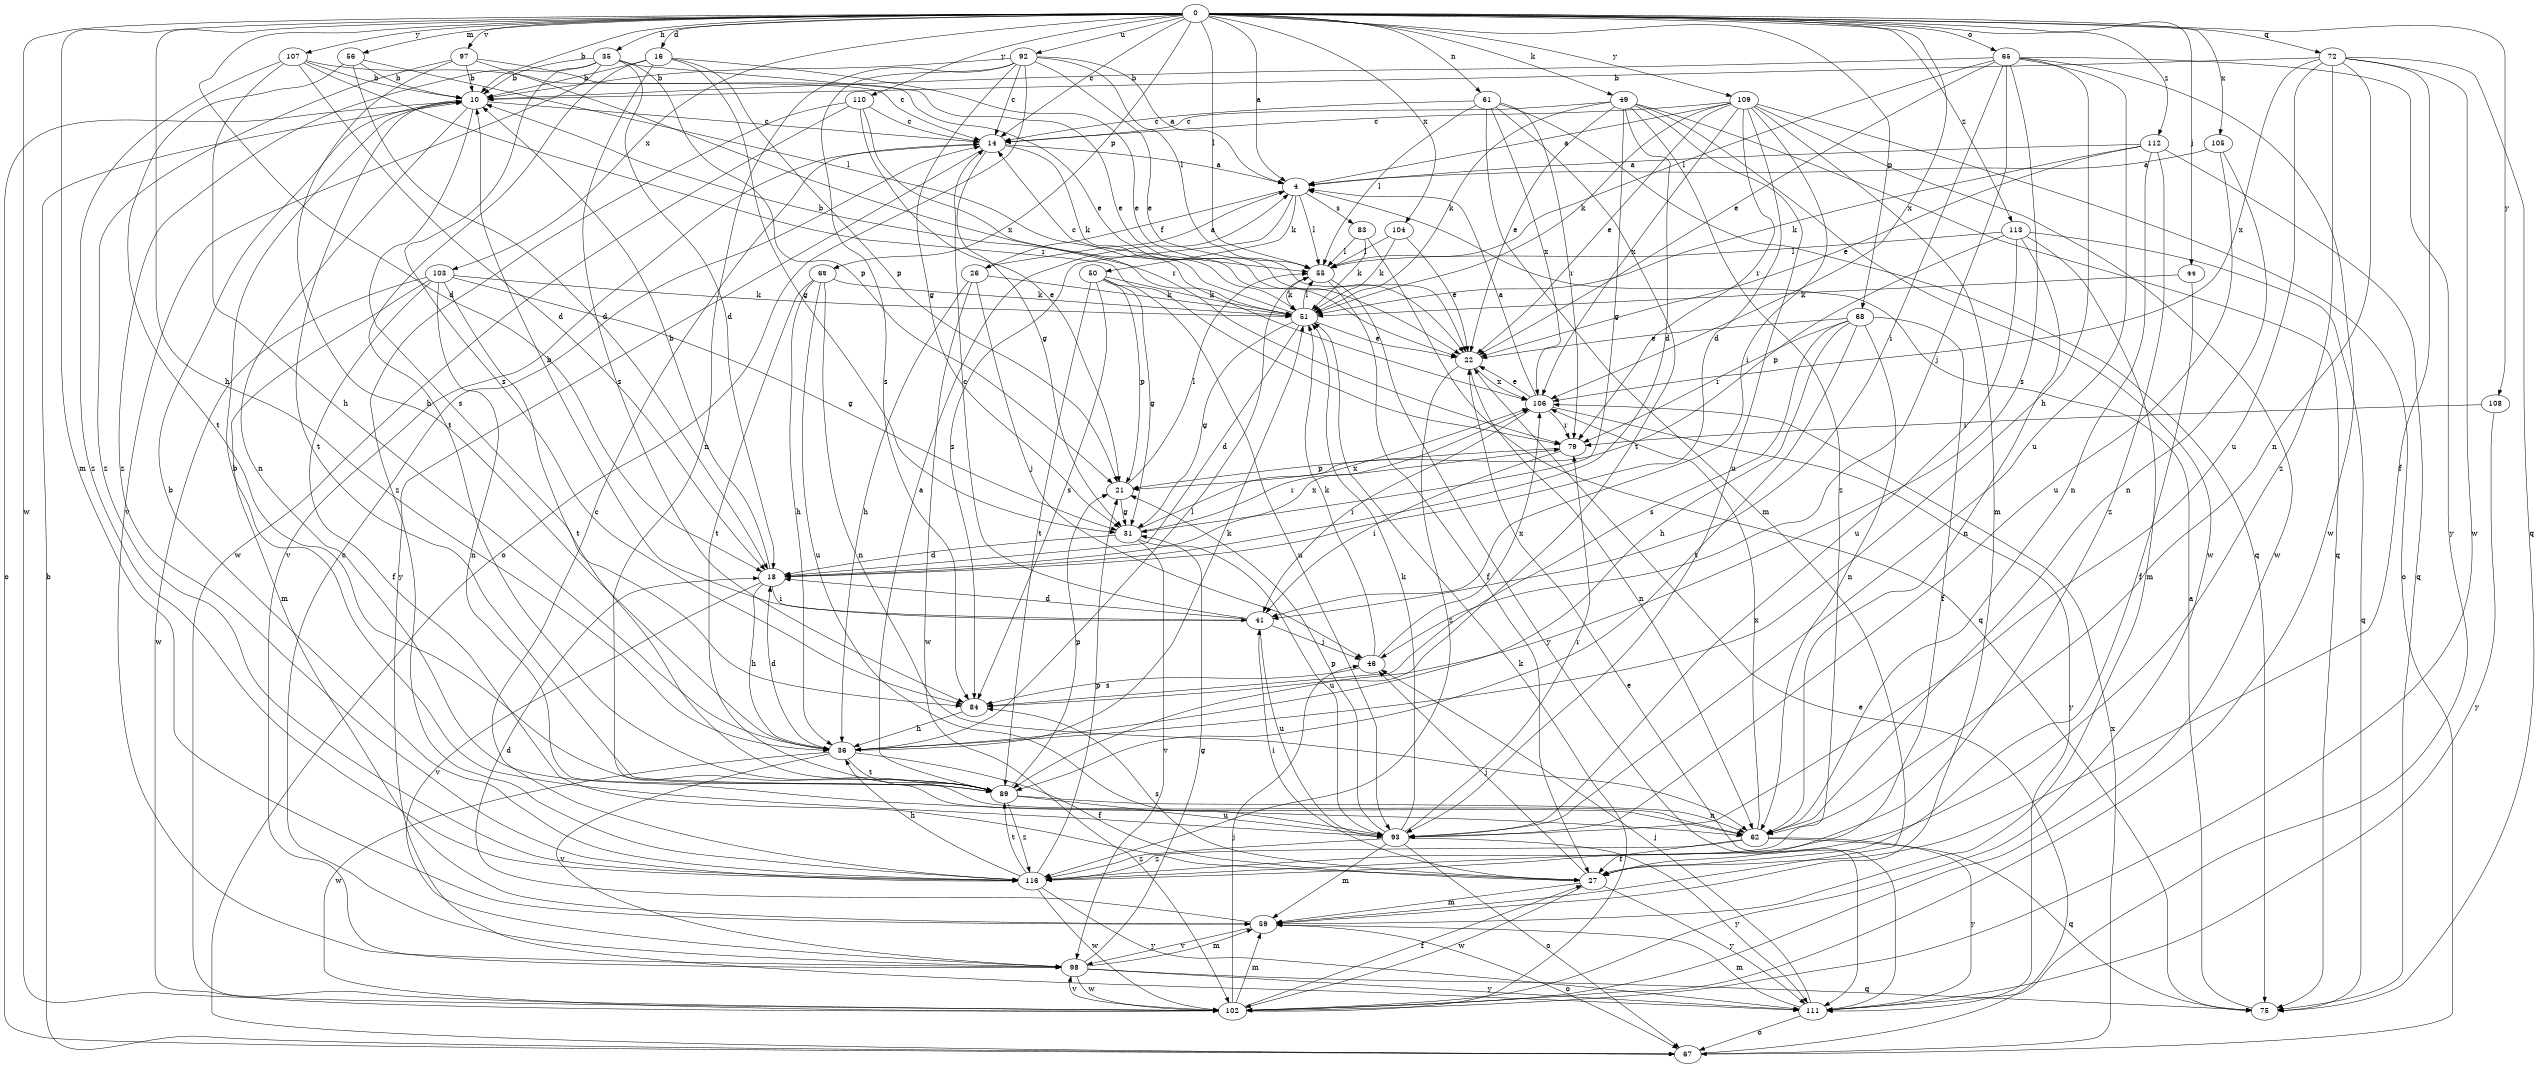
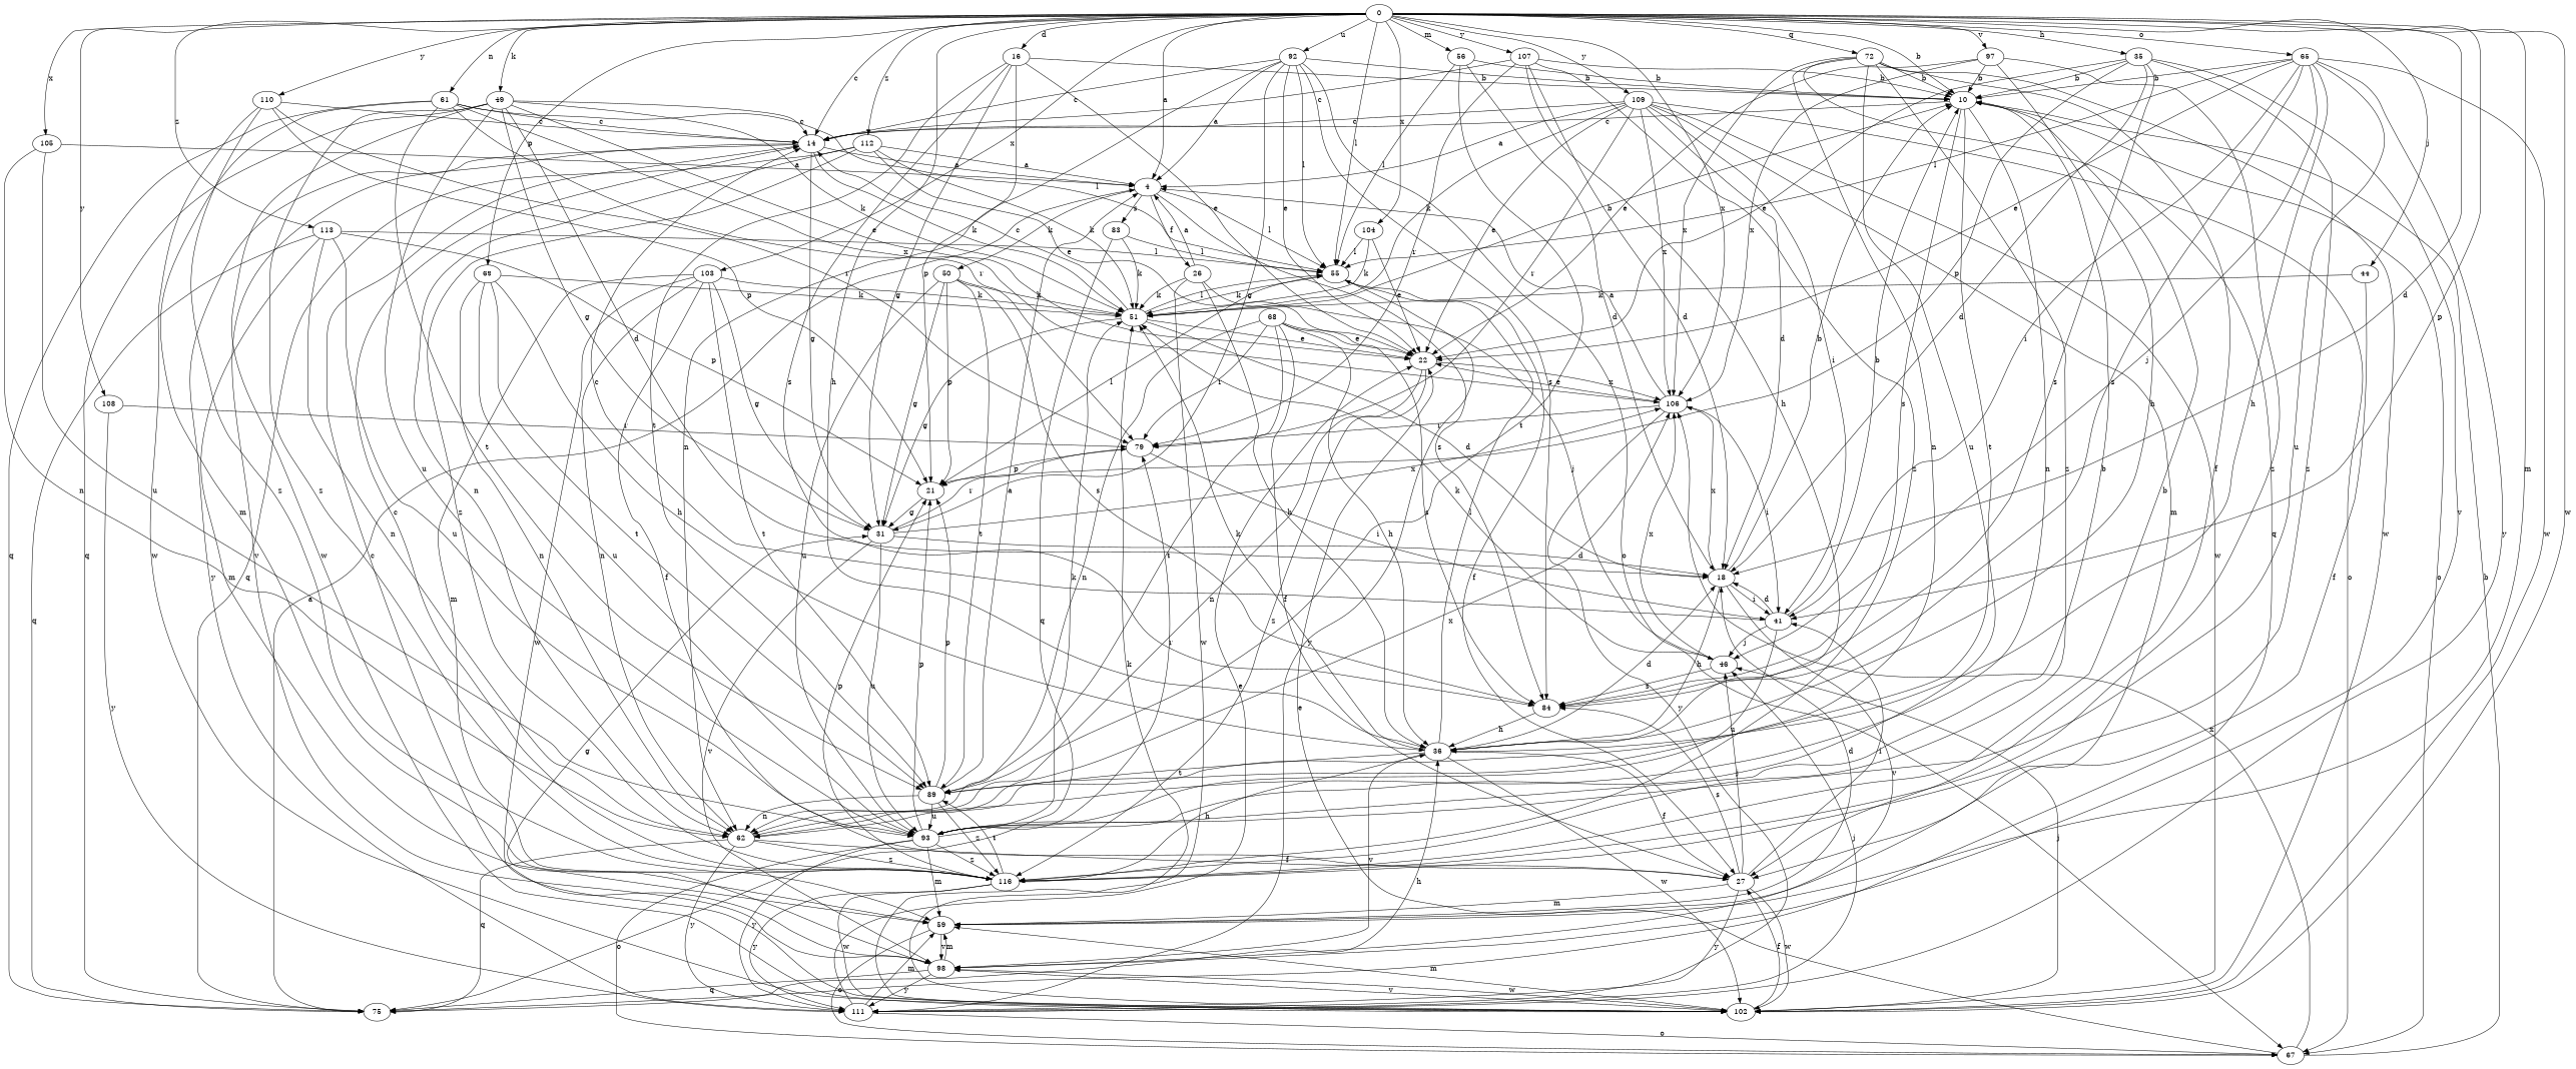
  strict digraph {
    0
    10
    14
    16
    18
    35
    36
    44
    49
    55
    56
    59
    61
    65
    68
    69
    72
    92
    97
    102
    103
    104
    105
    106
    107
    108
    109
    110
    112
    113
    4
    84
    62
    67
    89
    31
    51
    98
    111
    22
    n41 [label=21]
    41
    116
    27
    93
    75
    79
    46
    26
    50
    83
    0 -> 10 [label=b]
    0 -> 14 [label=c]
    0 -> 16 [label=d]
    0 -> 18 [label=d]
    0 -> 35 [label=h]
    0 -> 36 [label=h]
    0 -> 44 [label=j]
    0 -> 49 [label=k]
    0 -> 55 [label=l]
    0 -> 56 [label=m]
    0 -> 59 [label=m]
    0 -> 61 [label=n]
    0 -> 65 [label=o]
-   0 -> 68 [label=p]
+   0 -> 41 [label=p]
    0 -> 69 [label=p]
    0 -> 72 [label=q]
    0 -> 92 [label=u]
    0 -> 97 [label=v]
    0 -> 102 [label=w]
    0 -> 103 [label=x]
    0 -> 104 [label=x]
    0 -> 105 [label=x]
    0 -> 106 [label=x]
    0 -> 107 [label=y]
    0 -> 108 [label=y]
    0 -> 109 [label=y]
    0 -> 110 [label=y]
    0 -> 112 [label=z]
    0 -> 113 [label=z]
    0 -> 4 [label=a]
    10 -> 14 [label=c]
    10 -> 84 [label=s]
    10 -> 62 [label=n]
    10 -> 67 [label=o]
    10 -> 89 [label=t]
    14 -> 4 [label=a]
    14 -> 31 [label=g]
    14 -> 51 [label=k]
    14 -> 98 [label=v]
    14 -> 111 [label=y]
    16 -> 10 [label=b]
    16 -> 84 [label=s]
    16 -> 89 [label=t]
    16 -> 31 [label=g]
    16 -> 22 [label=e]
    16 -> n41 [label=p]
    18 -> 10 [label=b]
    18 -> 36 [label=h]
    18 -> 106 [label=x]
    18 -> 98 [label=v]
    18 -> 41 [label=i]
    35 -> 10 [label=b]
    35 -> 18 [label=d]
    35 -> 84 [label=s]
    35 -> 98 [label=v]
    35 -> 22 [label=e]
    35 -> n41 [label=p]
    35 -> 116 [label=z]
    36 -> 18 [label=d]
    36 -> 55 [label=l]
    36 -> 102 [label=w]
    36 -> 89 [label=t]
    36 -> 51 [label=k]
    36 -> 98 [label=v]
    36 -> 27 [label=f]
    44 -> 51 [label=k]
    44 -> 27 [label=f]
    49 -> 14 [label=c]
    49 -> 18 [label=d]
    49 -> 102 [label=w]
    49 -> 31 [label=g]
    49 -> 51 [label=k]
    49 -> 22 [label=e]
    49 -> 116 [label=z]
    49 -> 93 [label=u]
    49 -> 75 [label=q]
    55 -> 51 [label=k]
    55 -> 111 [label=y]
    55 -> 27 [label=f]
    56 -> 10 [label=b]
    56 -> 18 [label=d]
    56 -> 55 [label=l]
    56 -> 89 [label=t]
    59 -> 18 [label=d]
    59 -> 67 [label=o]
    59 -> 98 [label=v]
    61 -> 14 [label=c]
    61 -> 55 [label=l]
    61 -> 59 [label=m]
    61 -> 106 [label=x]
    61 -> 89 [label=t]
    61 -> 75 [label=q]
    61 -> 79 [label=r]
    65 -> 10 [label=b]
    65 -> 36 [label=h]
    65 -> 55 [label=l]
    65 -> 102 [label=w]
    65 -> 84 [label=s]
    65 -> 111 [label=y]
    65 -> 22 [label=e]
    65 -> 41 [label=i]
    65 -> 93 [label=u]
    65 -> 46 [label=j]
    68 -> 36 [label=h]
    68 -> 84 [label=s]
    68 -> 62 [label=n]
    68 -> 89 [label=t]
    68 -> 22 [label=e]
    68 -> 27 [label=f]
    68 -> 79 [label=r]
    69 -> 36 [label=h]
    69 -> 62 [label=n]
    69 -> 89 [label=t]
    69 -> 51 [label=k]
    69 -> 93 [label=u]
    72 -> 10 [label=b]
    72 -> 102 [label=w]
    72 -> 106 [label=x]
    72 -> 62 [label=n]
    72 -> 116 [label=z]
    72 -> 27 [label=f]
    72 -> 93 [label=u]
    72 -> 75 [label=q]
    92 -> 10 [label=b]
    92 -> 14 [label=c]
    92 -> 55 [label=l]
    92 -> 4 [label=a]
    92 -> 84 [label=s]
    92 -> 62 [label=n]
    92 -> 67 [label=o]
    92 -> 31 [label=g]
    92 -> 22 [label=e]
    97 -> 10 [label=b]
    97 -> 36 [label=h]
    97 -> 106 [label=x]
    97 -> 22 [label=e]
    97 -> 116 [label=z]
    102 -> 59 [label=m]
    102 -> 51 [label=k]
    102 -> 98 [label=v]
    102 -> 27 [label=f]
    102 -> 46 [label=j]
    103 -> 59 [label=m]
    103 -> 102 [label=w]
    103 -> 62 [label=n]
    103 -> 89 [label=t]
    103 -> 31 [label=g]
    103 -> 51 [label=k]
    103 -> 27 [label=f]
    104 -> 55 [label=l]
    104 -> 51 [label=k]
    104 -> 22 [label=e]
    105 -> 4 [label=a]
    105 -> 62 [label=n]
    105 -> 93 [label=u]
    106 -> 4 [label=a]
    106 -> 111 [label=y]
    106 -> 22 [label=e]
    106 -> 41 [label=i]
    106 -> 79 [label=r]
    107 -> 10 [label=b]
    107 -> 14 [label=c]
    107 -> 18 [label=d]
    107 -> 36 [label=h]
    107 -> 116 [label=z]
    107 -> 79 [label=r]
    108 -> 111 [label=y]
    108 -> 79 [label=r]
    109 -> 14 [label=c]
    109 -> 18 [label=d]
    109 -> 59 [label=m]
    109 -> 102 [label=w]
    109 -> 106 [label=x]
    109 -> 4 [label=a]
    109 -> 67 [label=o]
    109 -> 51 [label=k]
    109 -> 22 [label=e]
    109 -> 41 [label=i]
    109 -> 79 [label=r]
    110 -> 14 [label=c]
    110 -> 102 [label=w]
-   110 -> n41 [label=e]
+   110 -> n41 [label=p]
    110 -> 116 [label=z]
    110 -> 79 [label=r]
    112 -> 4 [label=a]
    112 -> 62 [label=n]
    112 -> 51 [label=k]
    112 -> 22 [label=e]
    112 -> 116 [label=z]
    112 -> 75 [label=q]
    113 -> 55 [label=l]
    113 -> 59 [label=m]
    113 -> 62 [label=n]
    113 -> n41 [label=p]
    113 -> 93 [label=u]
    113 -> 75 [label=q]
    4 -> 55 [label=l]
    4 -> 84 [label=s]
    4 -> 26 [label=f]
    4 -> 50 [label=k]
    4 -> 83 [label=s]
    84 -> 36 [label=h]
    62 -> 106 [label=x]
    62 -> 111 [label=y]
    62 -> 116 [label=z]
    62 -> 27 [label=f]
    62 -> 75 [label=q]
    67 -> 10 [label=b]
    67 -> 106 [label=x]
    67 -> 22 [label=e]
    89 -> 4 [label=a]
    89 -> 62 [label=n]
    89 -> n41 [label=p]
    89 -> 116 [label=z]
    89 -> 93 [label=u]
    31 -> 18 [label=d]
    31 -> 106 [label=x]
    31 -> 98 [label=v]
    31 -> 93 [label=u]
    31 -> 79 [label=r]
    51 -> 10 [label=b]
    51 -> 14 [label=c]
    51 -> 18 [label=d]
    51 -> 55 [label=l]
    51 -> 31 [label=g]
    51 -> 22 [label=e]
    98 -> 14 [label=c]
    98 -> 59 [label=m]
    98 -> 102 [label=w]
    98 -> 31 [label=g]
    98 -> 111 [label=y]
    98 -> 75 [label=q]
    111 -> 59 [label=m]
    111 -> 67 [label=o]
    111 -> 22 [label=e]
    111 -> 46 [label=j]
    22 -> 106 [label=x]
    22 -> 62 [label=n]
    22 -> 116 [label=z]
    n41 -> 55 [label=l]
    n41 -> 31 [label=g]
    41 -> 10 [label=b]
    41 -> 14 [label=c]
    41 -> 18 [label=d]
    41 -> 93 [label=u]
    41 -> 46 [label=j]
    116 -> 10 [label=b]
    116 -> 14 [label=c]
    116 -> 36 [label=h]
    116 -> 102 [label=w]
    116 -> 89 [label=t]
    116 -> 111 [label=y]
    116 -> n41 [label=p]
    27 -> 59 [label=m]
    27 -> 102 [label=w]
    27 -> 84 [label=s]
    27 -> 111 [label=y]
    27 -> 41 [label=i]
    27 -> 46 [label=j]
    93 -> 10 [label=b]
    93 -> 59 [label=m]
    93 -> 67 [label=o]
    93 -> 51 [label=k]
    93 -> 111 [label=y]
    93 -> n41 [label=p]
    93 -> 116 [label=z]
    93 -> 79 [label=r]
+   75 -> 36 [label=h]
    75 -> 4 [label=a]
    79 -> n41 [label=p]
    79 -> 41 [label=i]
    46 -> 106 [label=x]
    46 -> 84 [label=s]
    46 -> 51 [label=k]
    26 -> 36 [label=h]
    26 -> 102 [label=w]
    26 -> 4 [label=a]
    26 -> 51 [label=k]
    26 -> 46 [label=j]
    50 -> 84 [label=s]
    50 -> 89 [label=t]
    50 -> 31 [label=g]
    50 -> 51 [label=k]
    50 -> n41 [label=p]
    50 -> 93 [label=u]
    83 -> 55 [label=l]
    83 -> 51 [label=k]
    83 -> 75 [label=q]
  }
